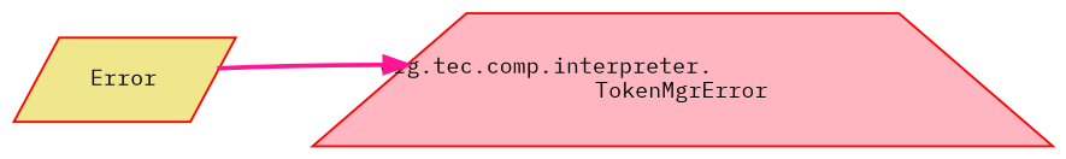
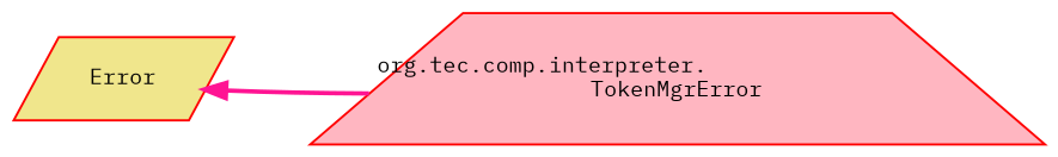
  digraph {
    rankdir=LR
    fontname="IBM Plex Mono"
    node [color=red fontname="IBM Plex Mono" fontsize=10 style=filled]
    n1 [fillcolor=khaki height=0.2 label=Error shape=parallelogram width=0.4]
    n2 [fillcolor=lightpink height=0.2 label="org.tec.comp.interpreter.\lTokenMgrError" shape=trapezium width=0.4]
-   n2 -> n1 [color=deeppink dir=back fontname="IBM Plex Mono" fontsize=10 labelfontname=Helvetica labelfontsize=10 style=bold]
+   n1 -> n2 [color=deeppink dir=back fontname="IBM Plex Mono" fontsize=10 labelfontname=Helvetica labelfontsize=10 style=bold]
  }
